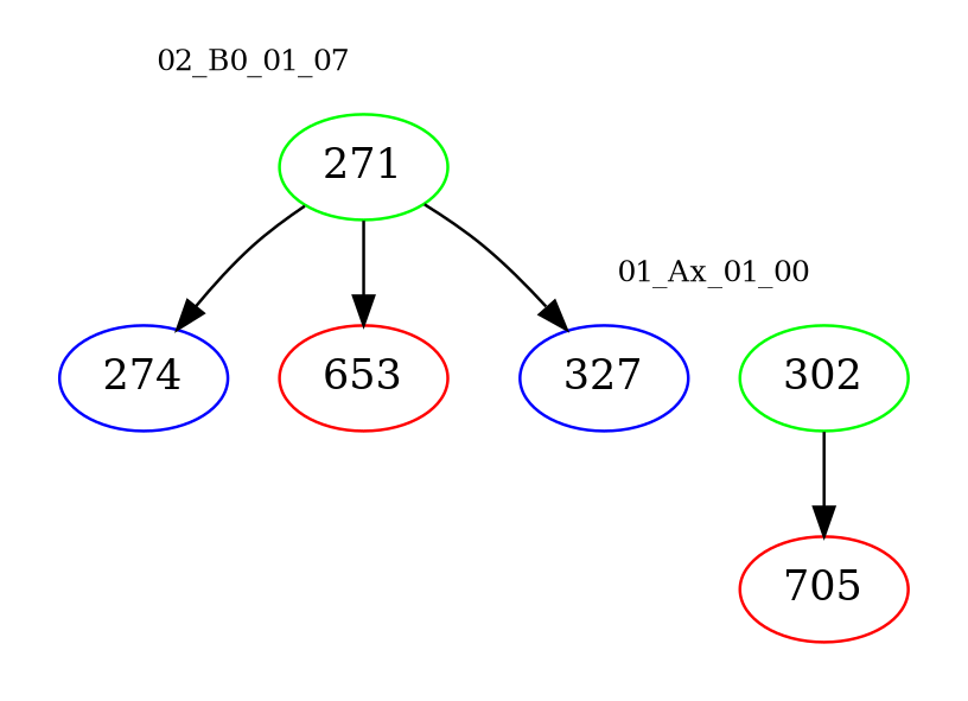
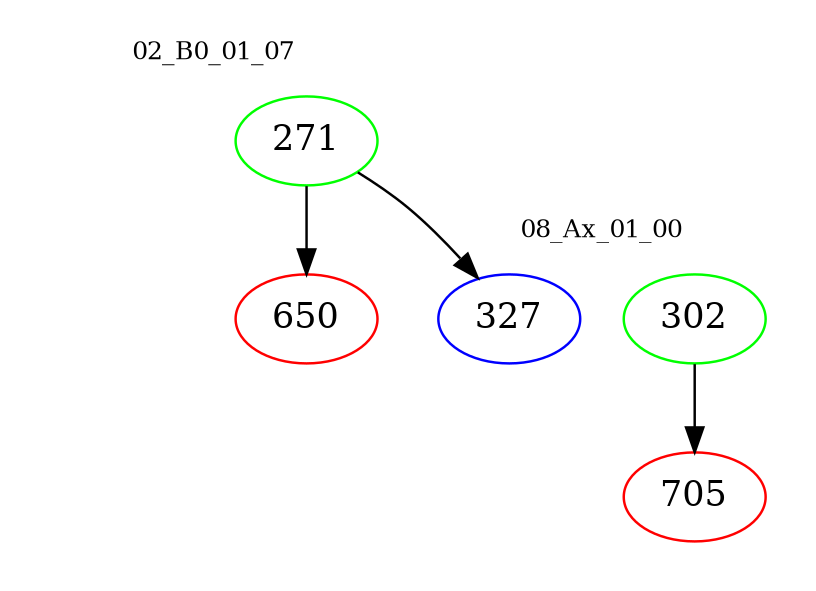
  digraph {
    node [color=green]
    edge [color=black]
    n1 [label=302]
    n2 [color=blue label=327]
    n3 [color=red label=705]
    n4 [label=271]
-   n5 [color=blue label=274]
-   n6 [color=red label=653]
+   n6 [color=red label=650]
    subgraph cluster_1 {
      color=white
      fontsize=10
-     label="01_Ax_01_00"
+     label="08_Ax_01_00"
      n1
      n2
      n3
    }
    subgraph cluster_2 {
      color=white
      fontsize=10
      label="02_B0_01_07"
      n4
-     n5
      n6
    }
    n1 -> n3
    n4 -> n2
-   n4 -> n5
    n4 -> n6
  }
